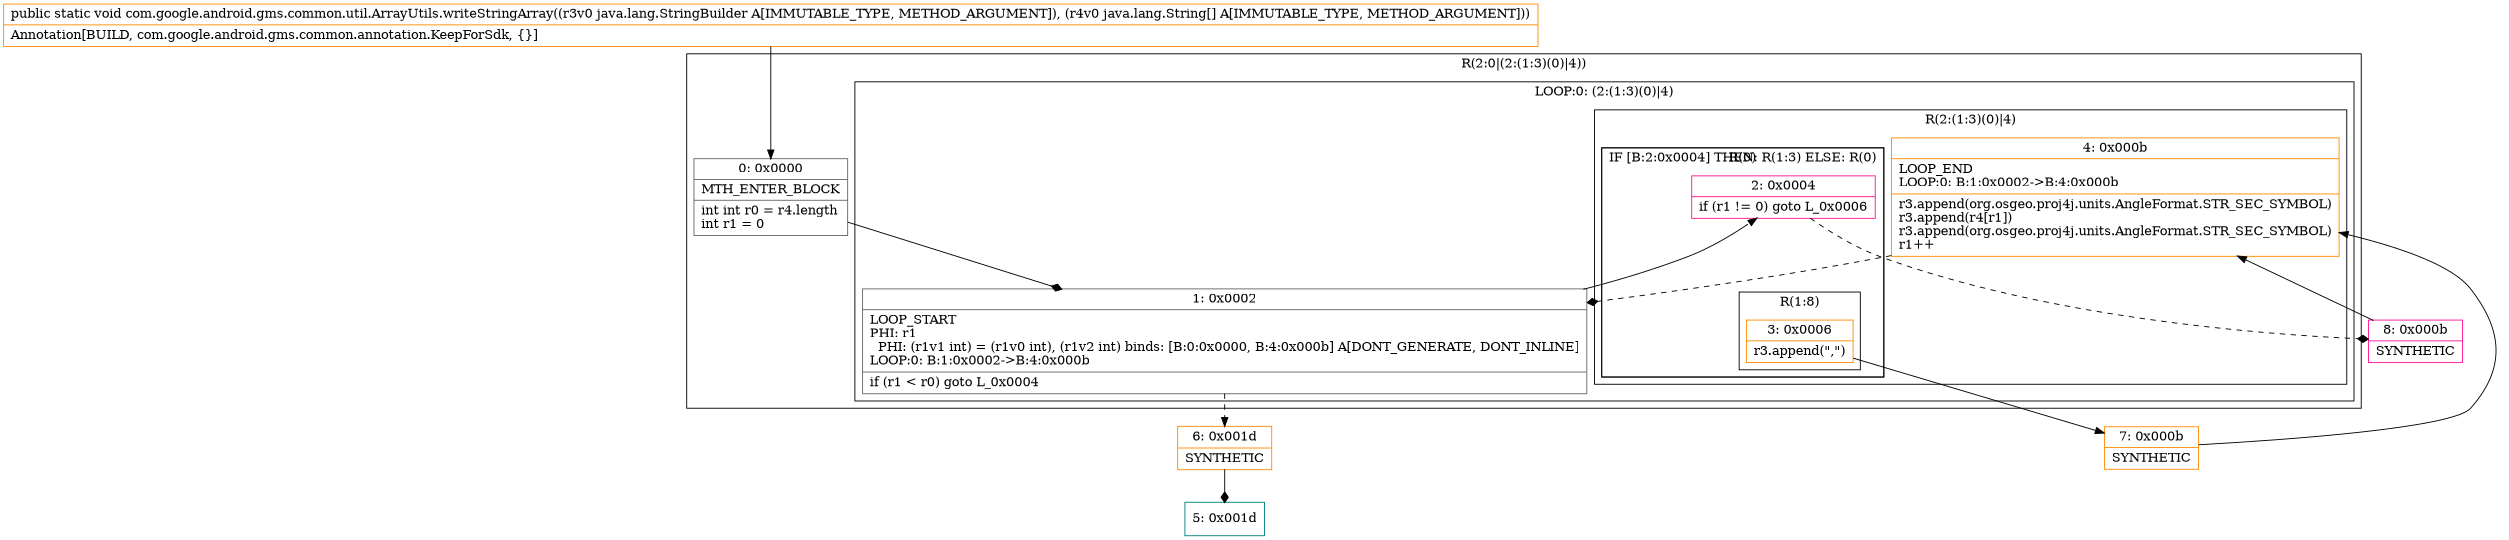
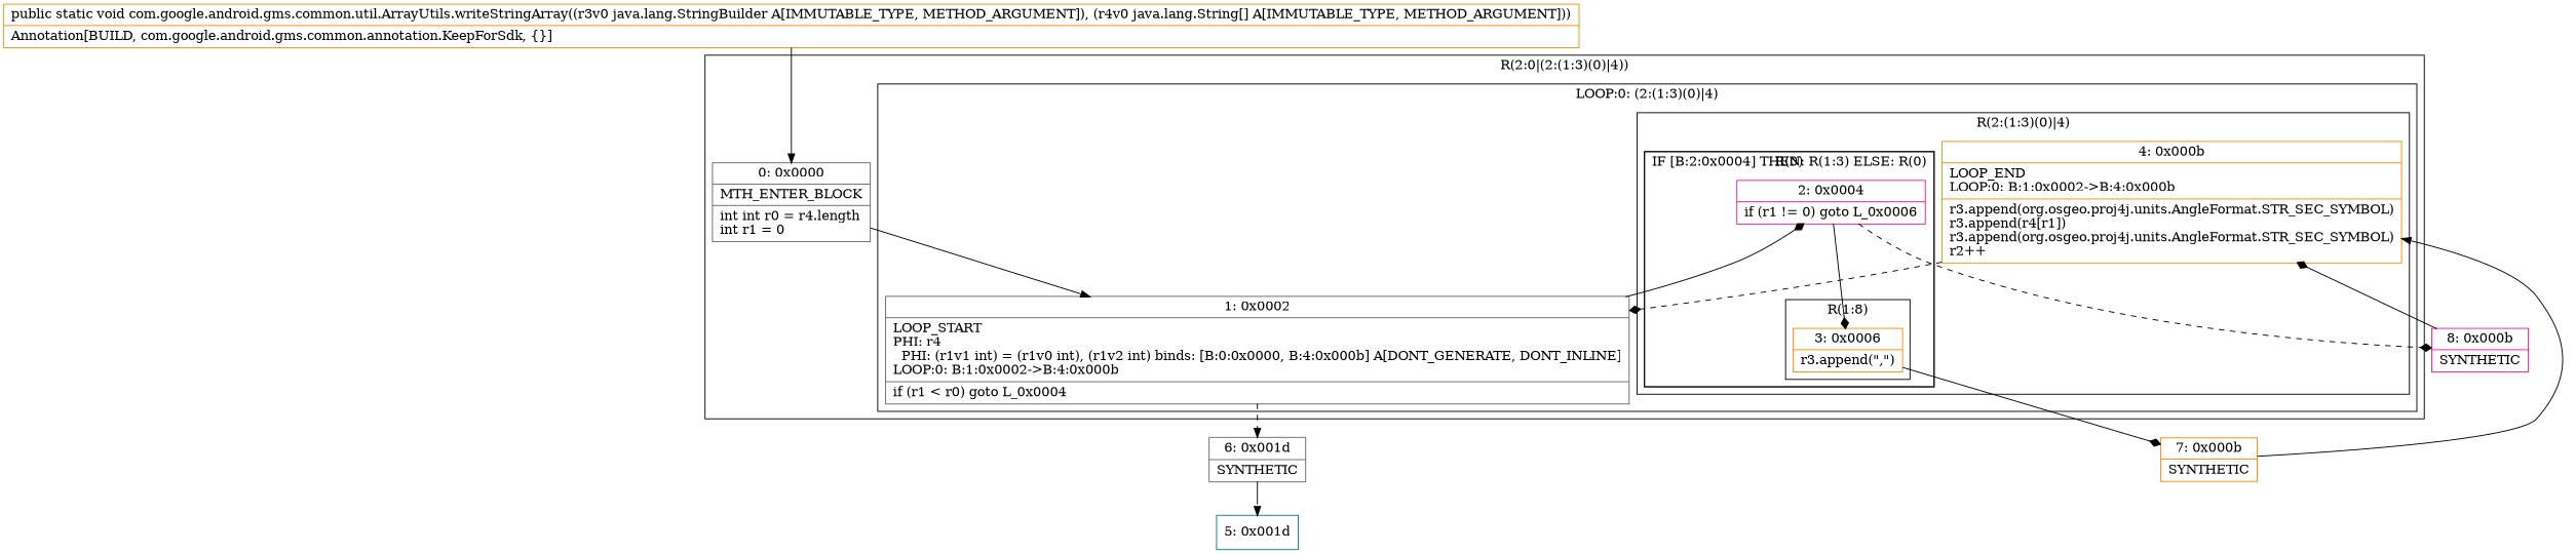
  digraph {
    node [color=darkorange shape=record]
    edge [arrowhead=normal]
    n1 [label="{3\:\ 0x0006|r3.append(\",\")\l}"]
    n2 [color=deeppink label="{2\:\ 0x0004|if (r1 != 0) goto L_0x0006\l}"]
-   n3 [label="{4\:\ 0x000b|LOOP_END\lLOOP:0: B:1:0x0002\-\>B:4:0x000b\l|r3.append(org.osgeo.proj4j.units.AngleFormat.STR_SEC_SYMBOL)\lr3.append(r4[r1])\lr3.append(org.osgeo.proj4j.units.AngleFormat.STR_SEC_SYMBOL)\lr1++\l}"]
-   n4 [color=gray40 label="{1\:\ 0x0002|LOOP_START\lPHI: r1 \l  PHI: (r1v1 int) = (r1v0 int), (r1v2 int) binds: [B:0:0x0000, B:4:0x000b] A[DONT_GENERATE, DONT_INLINE]\lLOOP:0: B:1:0x0002\-\>B:4:0x000b\l|if (r1 \< r0) goto L_0x0004\l}"]
+   n3 [label="{4\:\ 0x000b|LOOP_END\lLOOP:0: B:1:0x0002\-\>B:4:0x000b\l|r3.append(org.osgeo.proj4j.units.AngleFormat.STR_SEC_SYMBOL)\lr3.append(r4[r1])\lr3.append(org.osgeo.proj4j.units.AngleFormat.STR_SEC_SYMBOL)\lr2++\l}"]
+   n4 [color=gray40 label="{1\:\ 0x0002|LOOP_START\lPHI: r4 \l  PHI: (r1v1 int) = (r1v0 int), (r1v2 int) binds: [B:0:0x0000, B:4:0x000b] A[DONT_GENERATE, DONT_INLINE]\lLOOP:0: B:1:0x0002\-\>B:4:0x000b\l|if (r1 \< r0) goto L_0x0004\l}"]
    n5 [color=gray40 label="{0\:\ 0x0000|MTH_ENTER_BLOCK\l|int int r0 = r4.length\lint r1 = 0\l}"]
    n6 [label="{7\:\ 0x000b|SYNTHETIC\l}"]
    n7 [color=deeppink label="{8\:\ 0x000b|SYNTHETIC\l}"]
-   n8 [label="{6\:\ 0x001d|SYNTHETIC\l}"]
+   n8 [color=gray40 label="{6\:\ 0x001d|SYNTHETIC\l}"]
    n9 [color=teal label="{5\:\ 0x001d}"]
    n10 [label="{public static void com.google.android.gms.common.util.ArrayUtils.writeStringArray((r3v0 java.lang.StringBuilder A[IMMUTABLE_TYPE, METHOD_ARGUMENT]), (r4v0 java.lang.String[] A[IMMUTABLE_TYPE, METHOD_ARGUMENT]))  | Annotation[BUILD, com.google.android.gms.common.annotation.KeepForSdk, \{\}]\l}"]
    subgraph cluster_1 {
      label="R(2:0|(2:(1:3)(0)|4))"
      n5
      subgraph cluster_2 {
        label="LOOP:0: (2:(1:3)(0)|4)"
        n4
        subgraph cluster_3 {
          label="R(2:(1:3)(0)|4)"
          n3
          subgraph cluster_4 {
            label="IF [B:2:0x0004] THEN: R(1:3) ELSE: R(0)"
            n2
            subgraph cluster_5 {
              label="R(1:8)"
              n1
            }
            subgraph cluster_6 {
              label="R(0)"
            }
          }
        }
      }
    }
-   n1 -> n6
+   n1 -> n6 [arrowhead=diamond]
+   n2 -> n1 [arrowhead=diamond]
    n2 -> n7 [arrowhead=diamond style=dashed]
    n3 -> n4 [arrowhead=diamond style=dashed]
-   n4 -> n2
+   n4 -> n2 [arrowhead=diamond]
    n4 -> n8 [style=dashed]
-   n5 -> n4 [arrowhead=diamond]
+   n5 -> n4
    n6 -> n3
-   n7 -> n3
-   n8 -> n9 [arrowhead=diamond]
+   n7 -> n3 [arrowhead=diamond]
+   n8 -> n9
    n10 -> n5
  }
